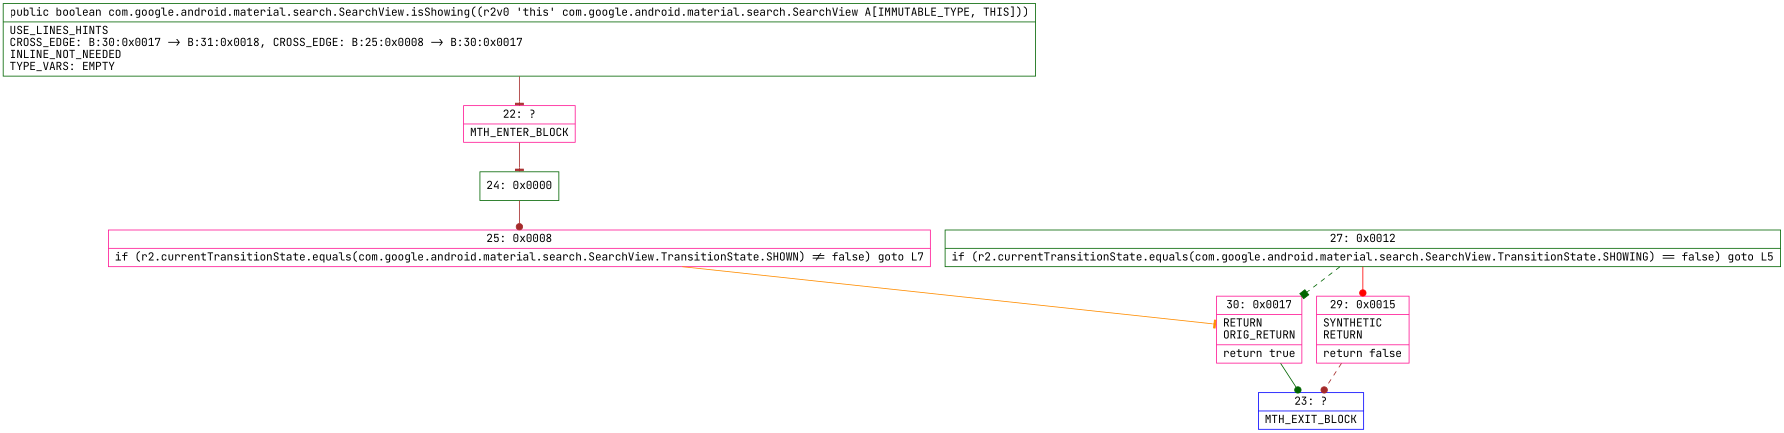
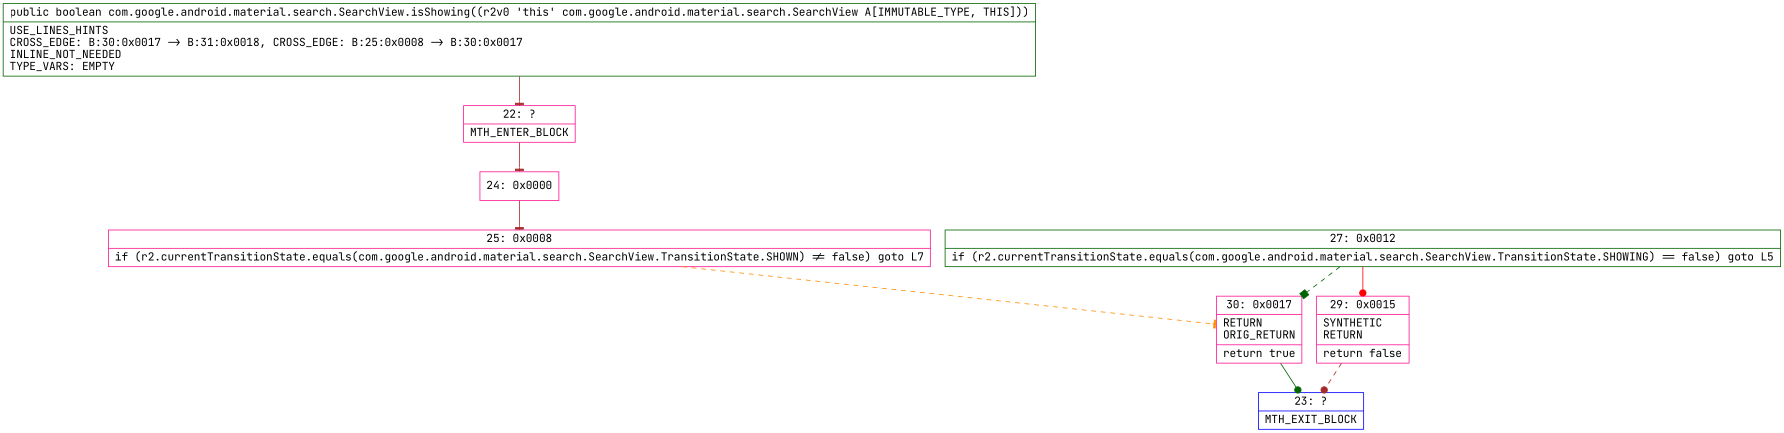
  digraph {
    fontname="JetBrains Mono"
    node [color=deeppink fontname="JetBrains Mono" shape=record]
    edge [arrowhead=tee color=brown fontname="JetBrains Mono"]
    n1 [label="{22\:\ ?|MTH_ENTER_BLOCK\l}"]
-   n2 [color=darkgreen label="{24\:\ 0x0000}"]
+   n2 [label="{24\:\ 0x0000}"]
    n3 [label="{25\:\ 0x0008|if (r2.currentTransitionState.equals(com.google.android.material.search.SearchView.TransitionState.SHOWN) != false) goto L7\l}"]
    n4 [label="{30\:\ 0x0017|RETURN\lORIG_RETURN\l|return true\l}"]
    n5 [color=blue label="{23\:\ ?|MTH_EXIT_BLOCK\l}"]
    n6 [color=darkgreen label="{27\:\ 0x0012|if (r2.currentTransitionState.equals(com.google.android.material.search.SearchView.TransitionState.SHOWING) == false) goto L5\l}"]
    n7 [label="{29\:\ 0x0015|SYNTHETIC\lRETURN\l|return false\l}"]
    n8 [color=darkgreen label="{public boolean com.google.android.material.search.SearchView.isShowing((r2v0 'this' com.google.android.material.search.SearchView A[IMMUTABLE_TYPE, THIS]))  | USE_LINES_HINTS\lCROSS_EDGE: B:30:0x0017 \-\> B:31:0x0018, CROSS_EDGE: B:25:0x0008 \-\> B:30:0x0017\lINLINE_NOT_NEEDED\lTYPE_VARS: EMPTY\l}"]
    n1 -> n2
-   n2 -> n3 [arrowhead=dot]
-   n3 -> n4 [color=darkorange]
+   n2 -> n3
+   n3 -> n4 [color=darkorange style=dashed]
    n4 -> n5 [arrowhead=dot color=darkgreen]
    n6 -> n4 [arrowhead=box color=darkgreen style=dashed]
    n6 -> n7 [arrowhead=dot color=red]
    n7 -> n5 [arrowhead=dot style=dashed]
    n8 -> n1
  }
